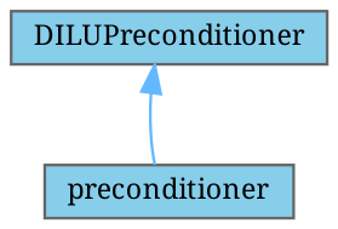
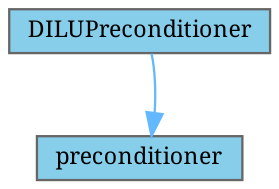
  digraph {
    fontname="Noto Serif"
    node [color=gray40 fillcolor=skyblue fontname="Noto Serif" fontsize=10 shape=box style=filled]
    n1 [fontcolor=black height=0.2 label=DILUPreconditioner width=0.4]
    n2 [height=0.2 label=preconditioner width=0.4]
-   n1 -> n2 [color=steelblue1 dir=back fontname="Noto Serif" fontsize=10 labelfontname=Helvetica labelfontsize=10 style=solid]
+   n2 -> n1 [color=steelblue1 dir=back fontname="Noto Serif" fontsize=10 labelfontname=Helvetica labelfontsize=10 style=solid]
  }
